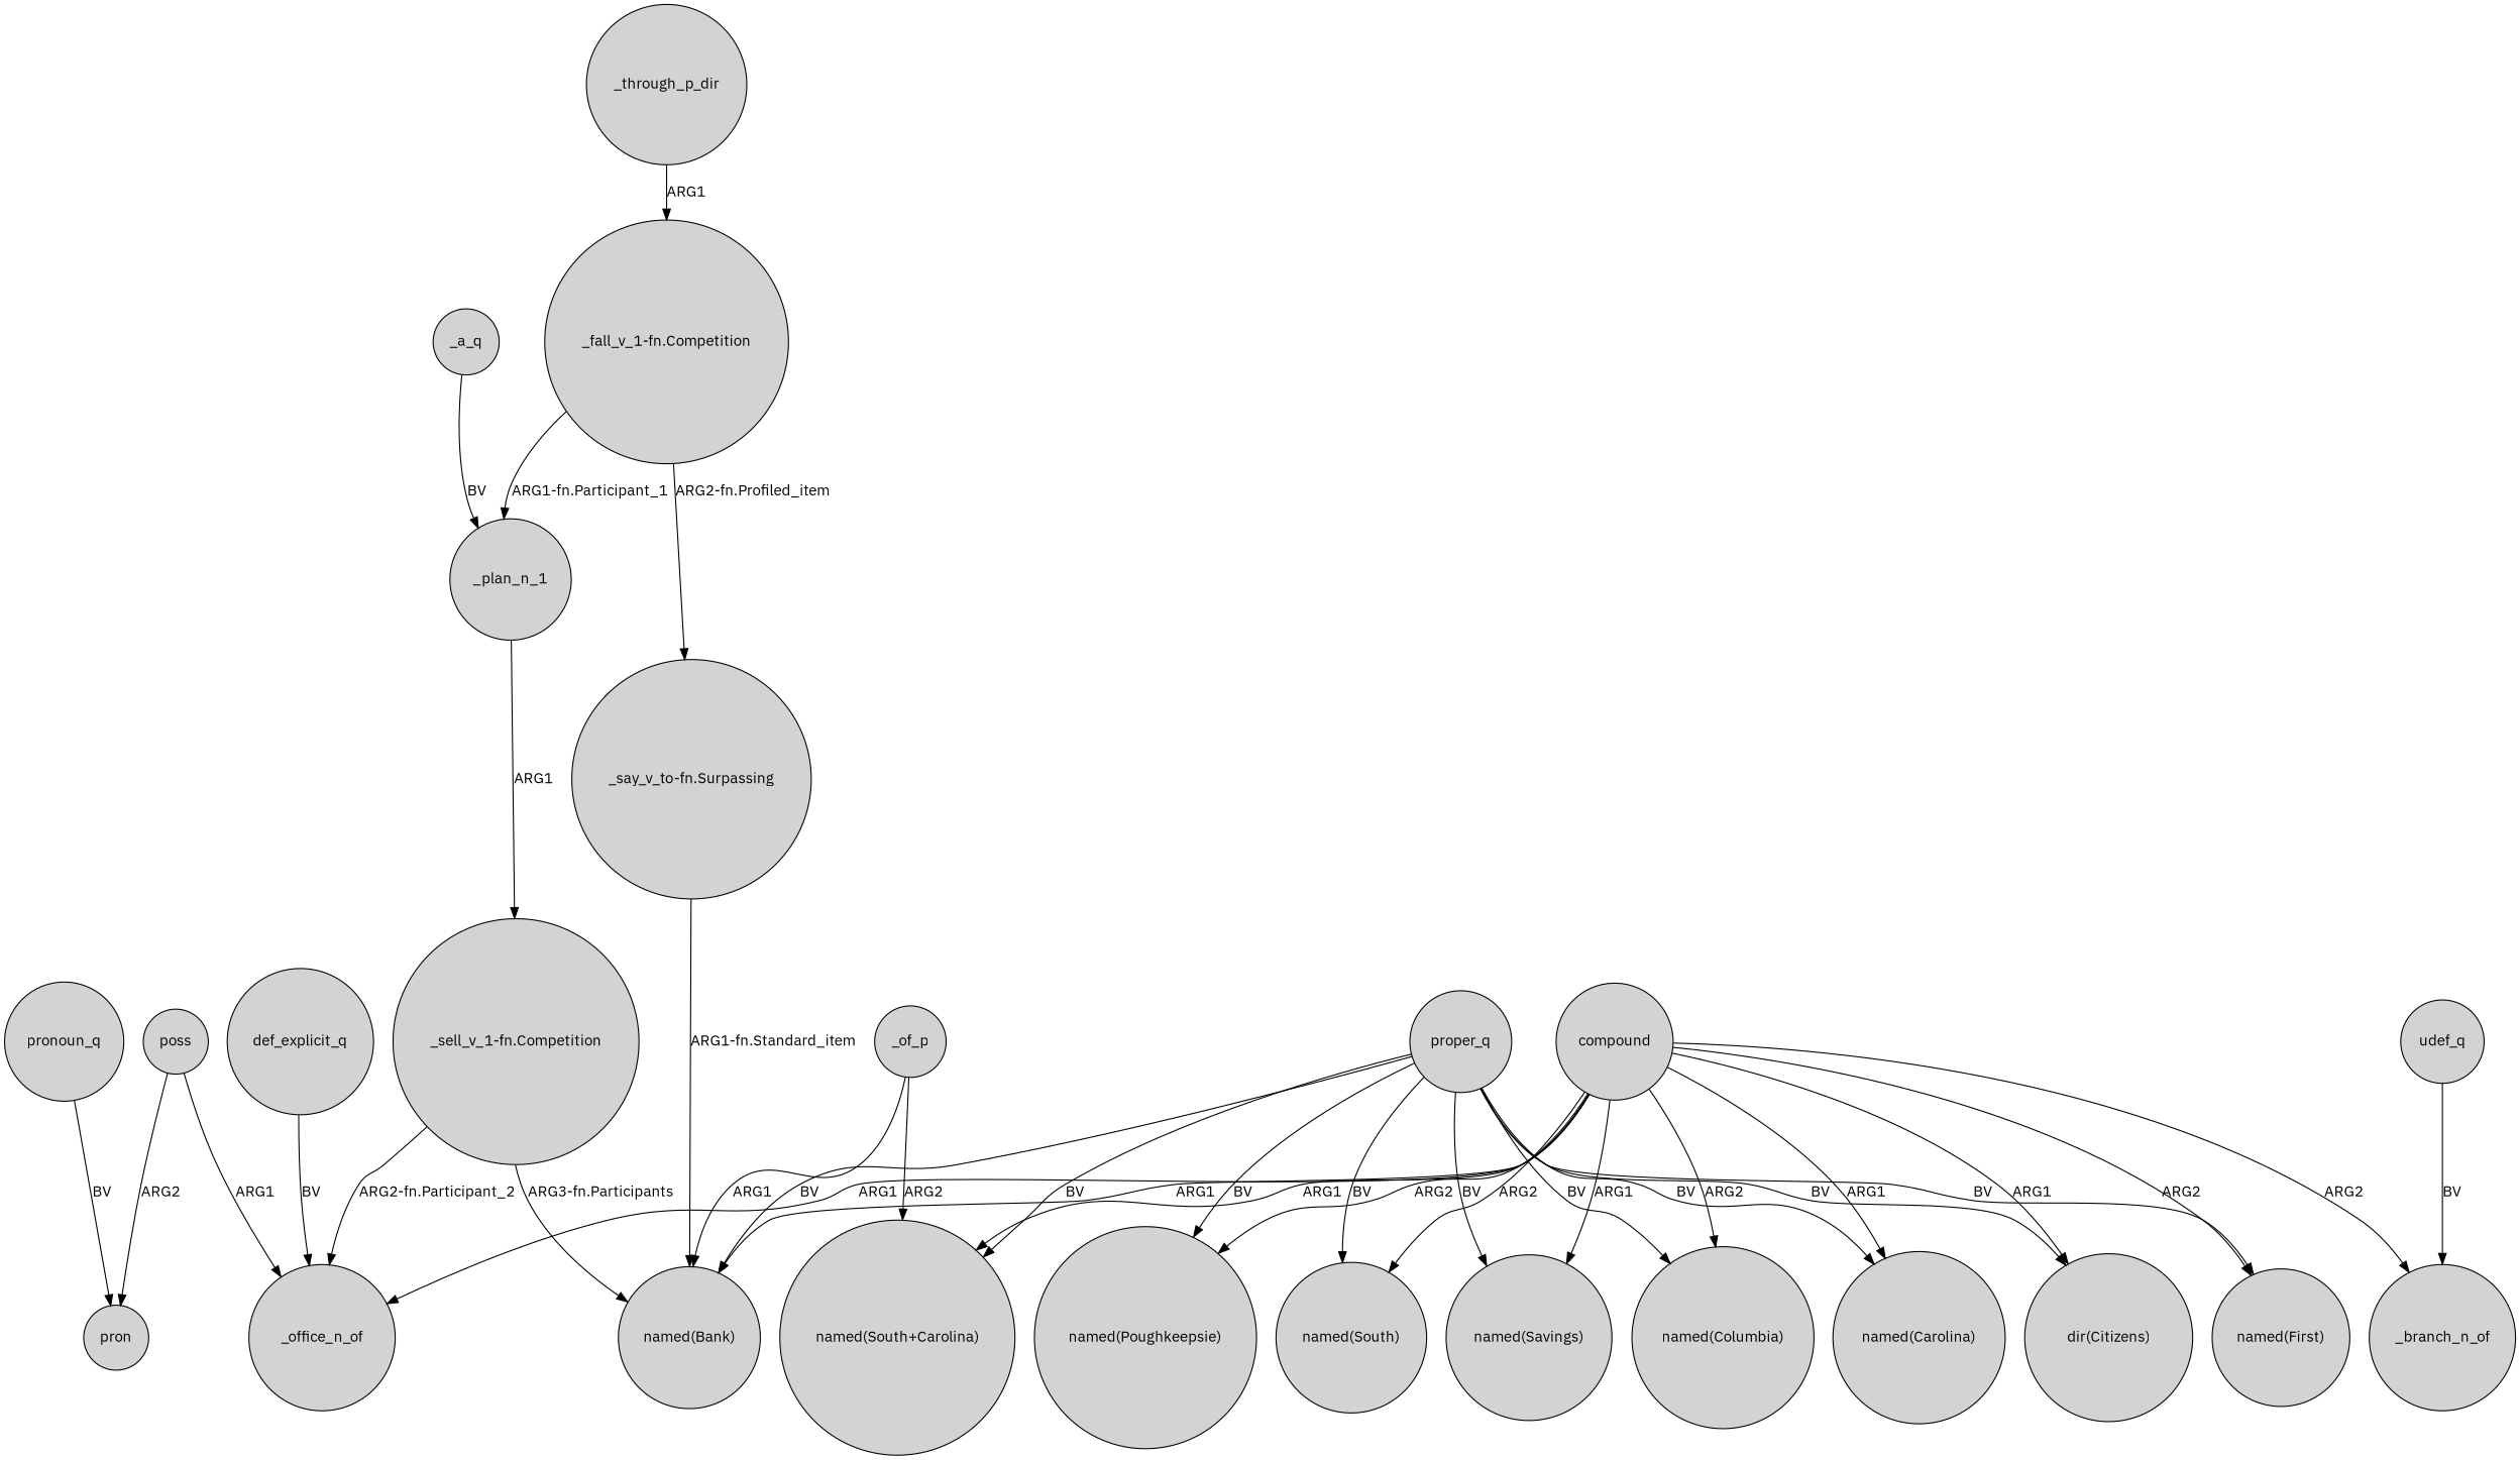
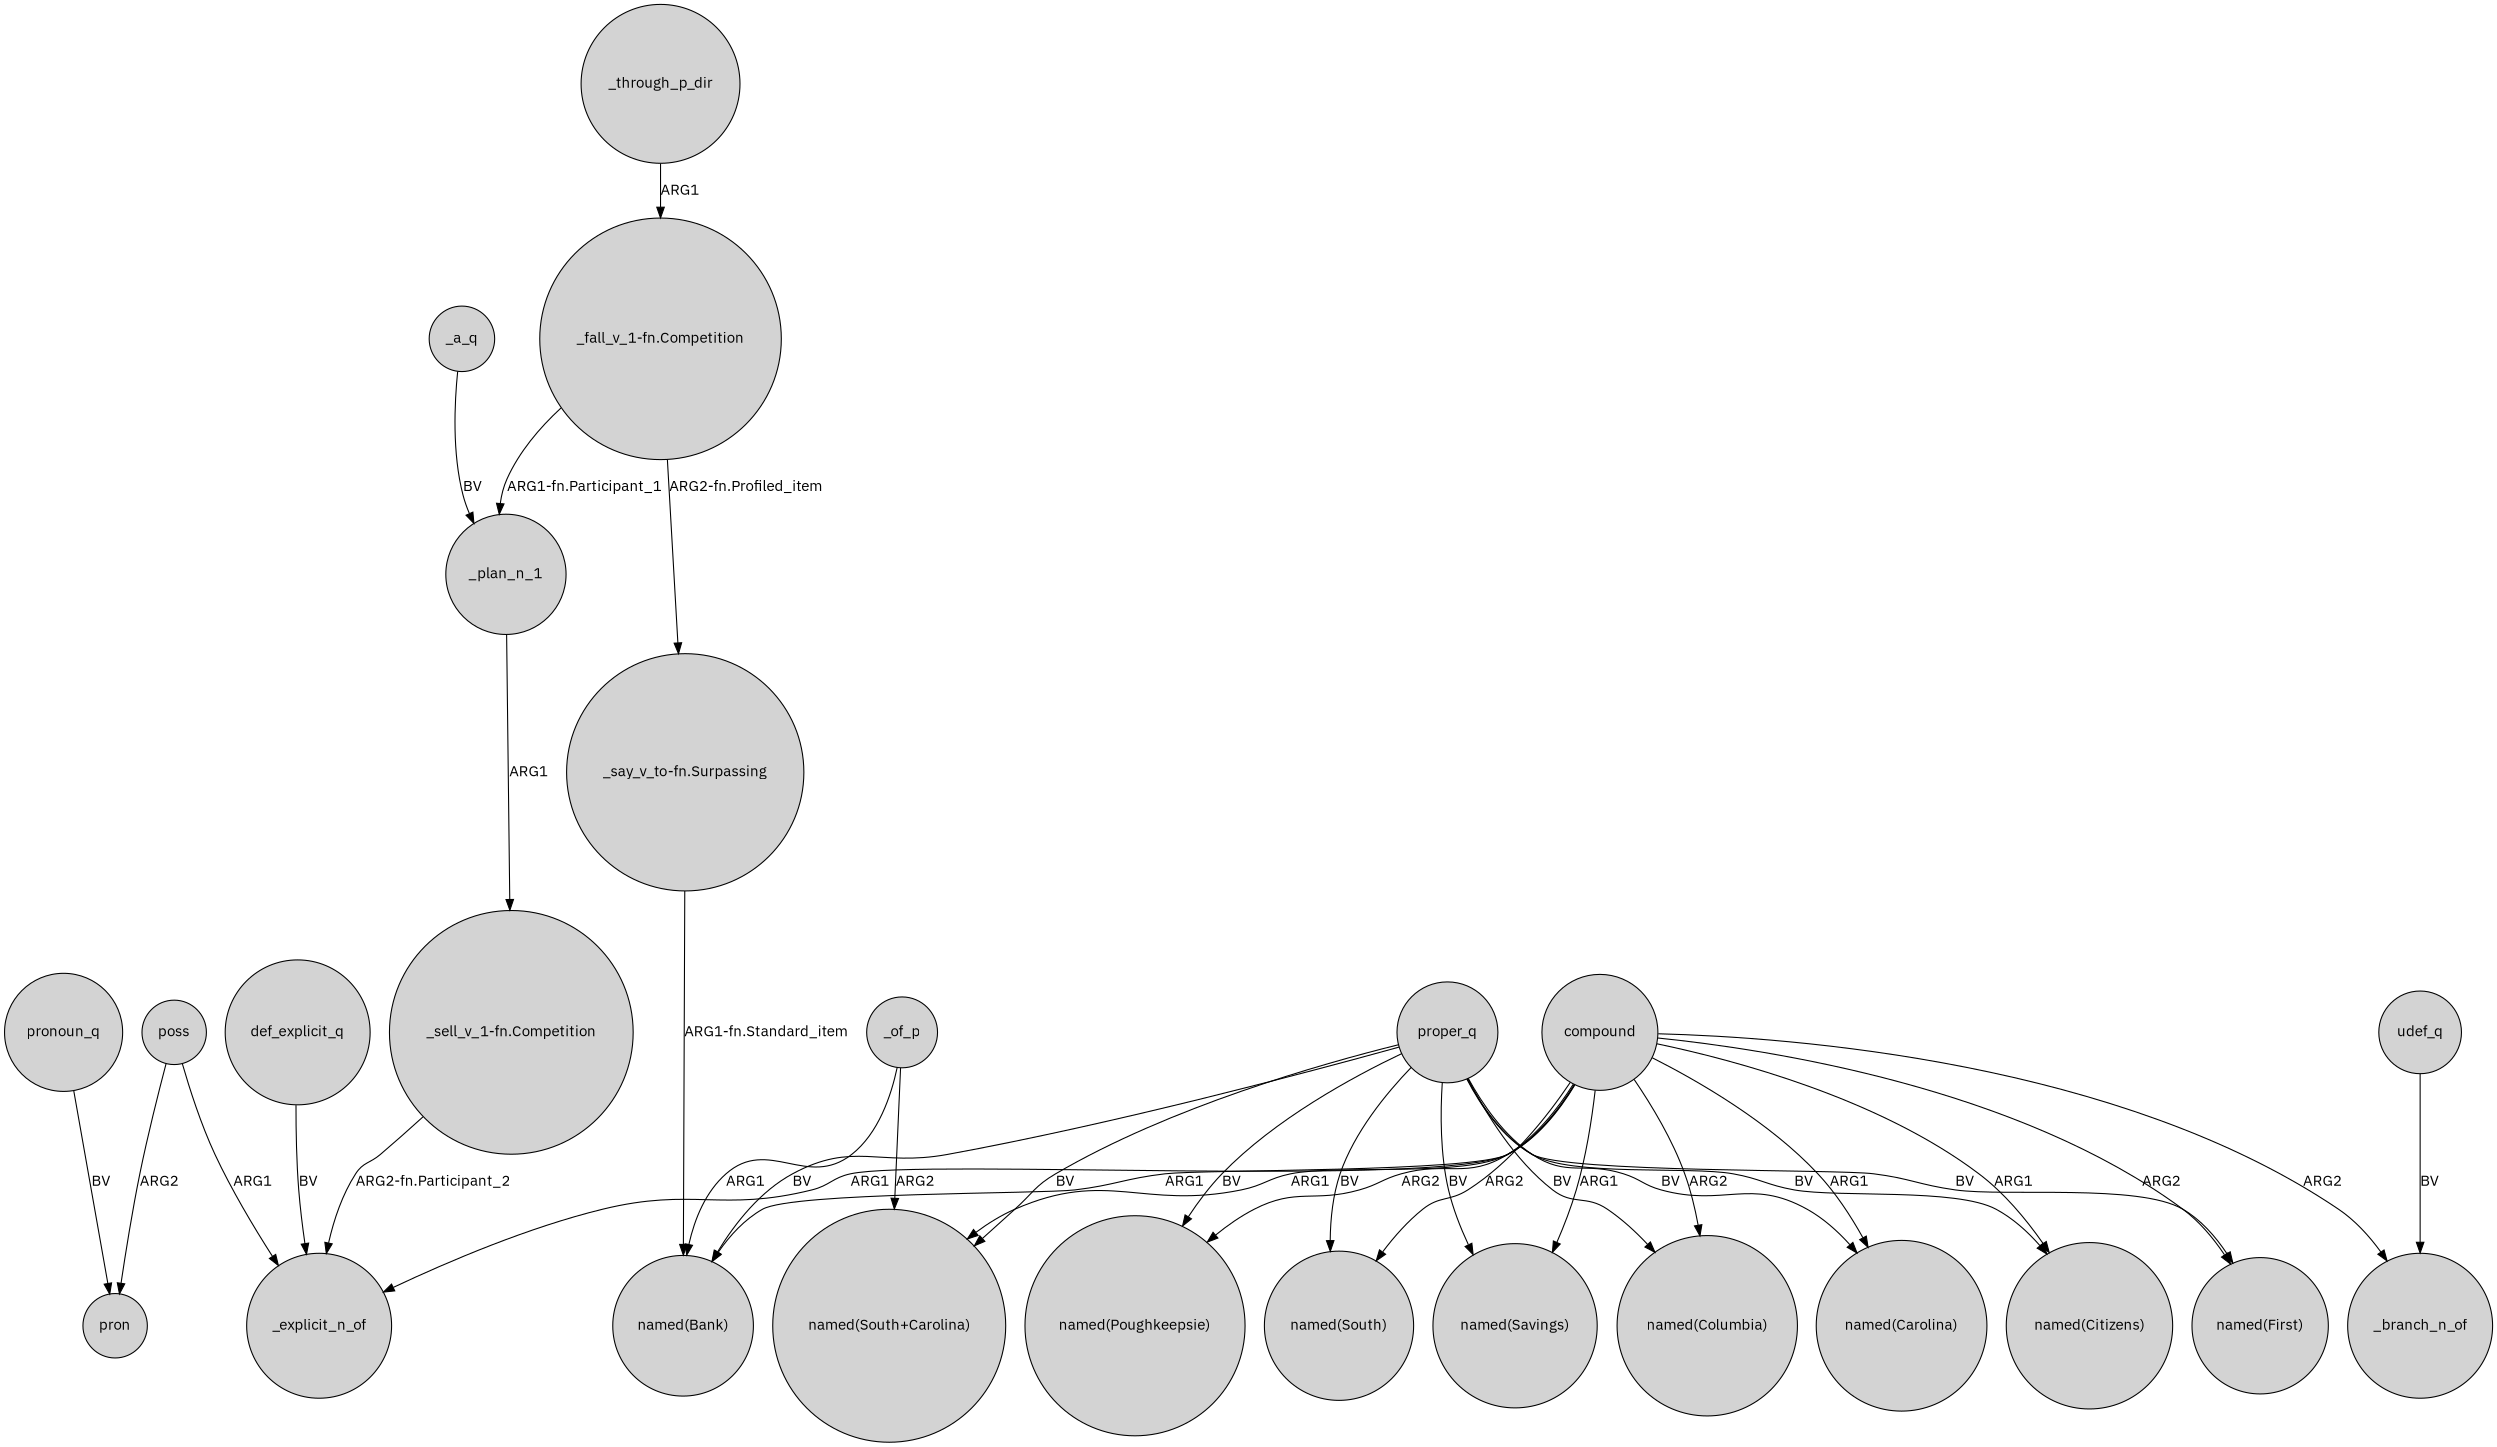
  digraph {
    fontname="IBM Plex Sans"
    node [fontname="IBM Plex Sans" shape=circle style=filled]
    edge [fontname="IBM Plex Sans"]
    "_fall_v_1-fn.Competition"
    _plan_n_1
    "_say_v_to-fn.Surpassing"
    "_sell_v_1-fn.Competition"
    "named(Bank)"
-   _office_n_of
+   _office_n_of [label=_explicit_n_of]
    _through_p_dir
    proper_q
    "named(South)"
-   "named(Citizens)" [label="dir(Citizens)"]
+   "named(Citizens)"
    "named(South+Carolina)"
    "named(First)"
    "named(Poughkeepsie)"
    "named(Columbia)"
    "named(Savings)"
    "named(Carolina)"
    compound
    _branch_n_of
    _of_p
    poss
    pron
    pronoun_q
    _a_q
    def_explicit_q
    udef_q
    "_fall_v_1-fn.Competition" -> _plan_n_1 [label="ARG1-fn.Participant_1"]
    "_fall_v_1-fn.Competition" -> "_say_v_to-fn.Surpassing" [label="ARG2-fn.Profiled_item"]
    _plan_n_1 -> "_sell_v_1-fn.Competition" [label=ARG1]
    "_say_v_to-fn.Surpassing" -> "named(Bank)" [label="ARG1-fn.Standard_item"]
-   "_sell_v_1-fn.Competition" -> "named(Bank)" [label="ARG3-fn.Participants"]
    "_sell_v_1-fn.Competition" -> _office_n_of [label="ARG2-fn.Participant_2"]
    _through_p_dir -> "_fall_v_1-fn.Competition" [label=ARG1]
    proper_q -> "named(Bank)" [label=BV]
    proper_q -> "named(South)" [label=BV]
    proper_q -> "named(Citizens)" [label=BV]
    proper_q -> "named(South+Carolina)" [label=BV]
    proper_q -> "named(First)" [label=BV]
    proper_q -> "named(Poughkeepsie)" [label=BV]
    proper_q -> "named(Columbia)" [label=BV]
    proper_q -> "named(Savings)" [label=BV]
    proper_q -> "named(Carolina)" [label=BV]
    compound -> "named(Bank)" [label=ARG1]
    compound -> _office_n_of [label=ARG1]
    compound -> "named(South)" [label=ARG2]
    compound -> "named(Citizens)" [label=ARG1]
    compound -> "named(South+Carolina)" [label=ARG1]
    compound -> "named(First)" [label=ARG2]
    compound -> "named(Poughkeepsie)" [label=ARG2]
    compound -> "named(Columbia)" [label=ARG2]
    compound -> "named(Savings)" [label=ARG1]
    compound -> "named(Carolina)" [label=ARG1]
    compound -> _branch_n_of [label=ARG2]
    _of_p -> "named(Bank)" [label=ARG1]
    _of_p -> "named(South+Carolina)" [label=ARG2]
    poss -> _office_n_of [label=ARG1]
    poss -> pron [label=ARG2]
    pronoun_q -> pron [label=BV]
    _a_q -> _plan_n_1 [label=BV]
    def_explicit_q -> _office_n_of [label=BV]
    udef_q -> _branch_n_of [label=BV]
  }
